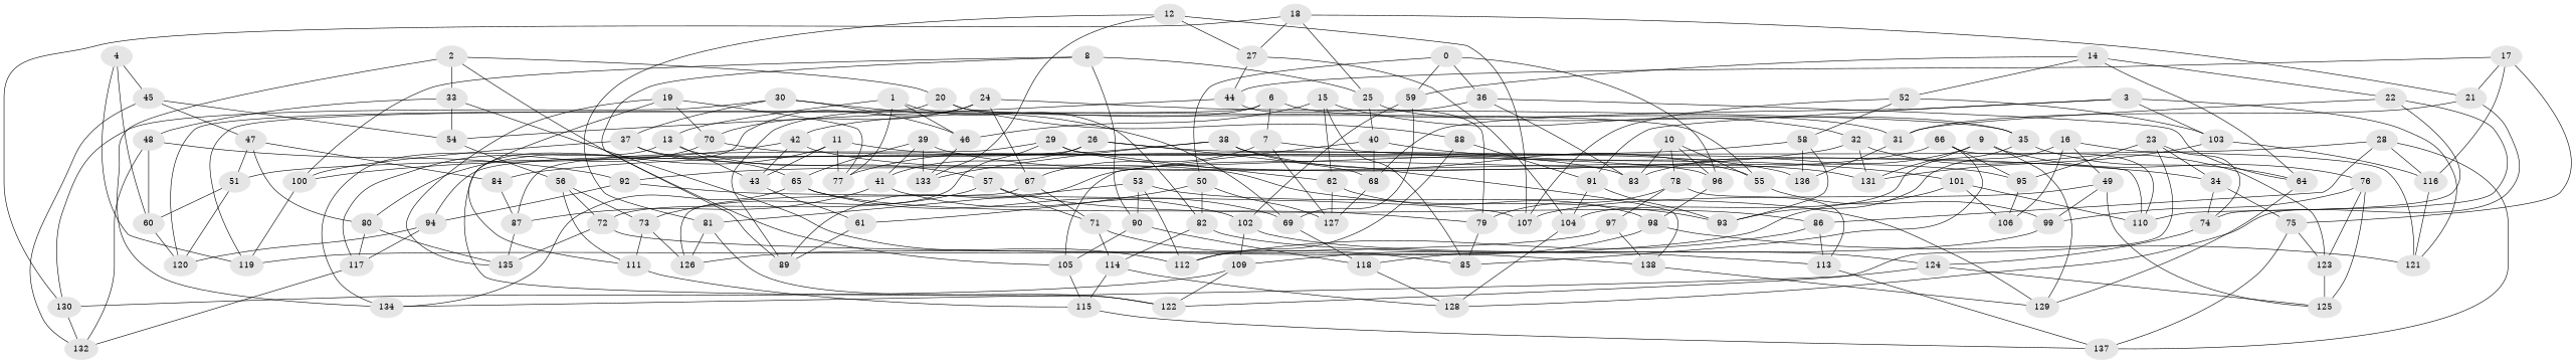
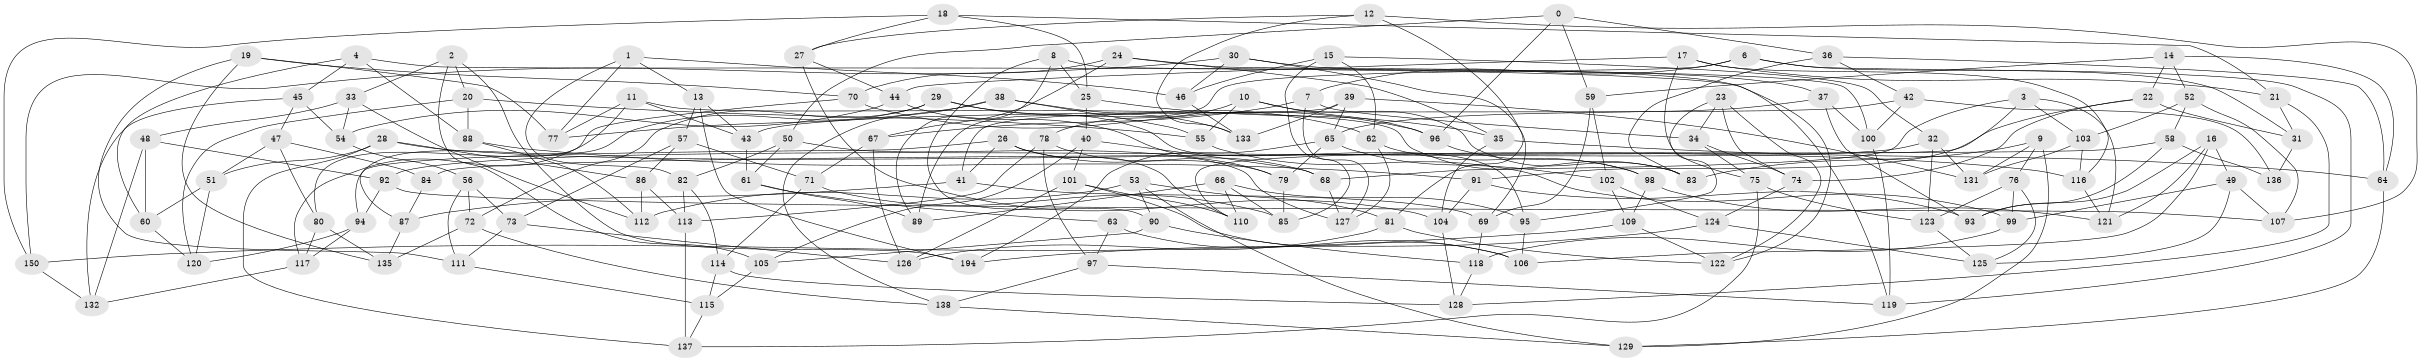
  graph {
    node [color=gray90 style=filled]
    1
    13
    46
    77
    82
-   134
+   134 [label=194]
    43
    57
    133
    114
    113
    2
    20
    33
    105
    88
    55
    120
    48
    54
    112
    115
    3
    68
    91
    103
    121
    127
    93
    104
    131
    116
    4
    45
    60
    119
    47
    132
    n39 [label=0]
    36
    50
    59
    96
    83
    64
    42
    61
    69
    102
    98
    6
    7
    31
    89
    34
    67
    136
    75
    74
    71
    126
    8
    25
    90
    100
    35
    40
    118
    9
    76
    129
    123
    99
    125
    10
    78
    79
    97
    11
    80
    135
    117
    12
    27
    81
    107
    44
    122
    86
    73
    14
    22
    52
    110
    58
    15
    32
    62
    85
    92
    16
    49
    106
    17
    21
    128
    137
    18
-   130
+   130 [label=150]
    19
    70
    111
    124
    23
    95
    24
    101
    26
    41
    94
    87
    28
    51
    29
    72
    n126 [label=138]
    30
    37
    65
    56
    84
    38
    39
+   63
    53
    109
    66
    1 -- 13
    1 -- 46
    1 -- 77
    1 -- 82
    13 -- 134
    13 -- 43
    13 -- 57
    46 -- 133
    82 -- 114
    82 -- 113
    43 -- 61
    57 -- 71
    57 -- 86
    57 -- 73
    114 -- 115
    114 -- 128
    113 -- 137
    2 -- 134
    2 -- 20
    2 -- 33
    2 -- 105
    20 -- 88
    20 -- 55
    20 -- 120
    33 -- 48
    33 -- 54
    33 -- 112
    105 -- 115
    88 -- 112
    88 -- 91
    55 -- 99
    48 -- 60
    48 -- 132
    48 -- 92
    54 -- 56
    115 -- 137
    3 -- 68
    3 -- 91
    3 -- 103
    3 -- 121
    68 -- 127
    91 -- 93
    91 -- 104
    103 -- 131
    103 -- 116
    104 -- 128
    116 -- 121
+   4 -- 88
    4 -- 45
    4 -- 60
    4 -- 119
    45 -- 54
    45 -- 47
    45 -- 132
    60 -- 120
    47 -- 80
    47 -- 51
    47 -- 84
    n39 -- 36
    n39 -- 50
    n39 -- 59
    n39 -- 96
    36 -- 83
    36 -- 64
    36 -- 42
    50 -- 82
    50 -- 127
    50 -- 61
    59 -- 69
    59 -- 102
    96 -- 98
    64 -- 129
    42 -- 43
    42 -- 136
    42 -- 100
    61 -- 89
+   61 -- 63
    69 -- 118
    102 -- 124
    102 -- 109
    98 -- 121
    98 -- 109
    6 -- 119
    6 -- 7
    6 -- 31
    6 -- 89
    7 -- 127
    7 -- 34
    7 -- 67
    31 -- 136
    34 -- 75
    34 -- 74
    67 -- 71
    67 -- 126
    75 -- 123
    75 -- 137
    74 -- 124
    71 -- 114
    71 -- 85
    8 -- 89
    8 -- 25
    8 -- 90
    8 -- 100
    25 -- 35
    25 -- 40
    90 -- 105
    90 -- 118
    100 -- 119
    35 -- 104
    35 -- 64
    40 -- 105
    40 -- 68
    40 -- 101
    118 -- 128
    9 -- 131
    9 -- 83
    9 -- 76
    9 -- 129
    76 -- 123
    76 -- 99
    76 -- 125
    123 -- 125
    99 -- 118
    10 -- 55
    10 -- 96
    10 -- 83
    10 -- 78
    78 -- 113
    78 -- 79
    78 -- 97
    79 -- 85
    97 -- 119
    97 -- n126
    11 -- 77
    11 -- 43
    11 -- 83
    11 -- 80
    80 -- 135
    80 -- 117
    117 -- 132
    12 -- 133
    12 -- 27
    12 -- 81
    12 -- 107
    27 -- 104
    27 -- 44
    81 -- 126
    81 -- 122
    44 -- 54
    44 -- 79
    86 -- 113
    86 -- 112
    73 -- 126
    73 -- 111
    14 -- 59
    14 -- 64
    14 -- 22
    14 -- 52
    22 -- 31
    22 -- 74
    22 -- 110
    52 -- 103
    52 -- 107
    52 -- 58
    58 -- 93
    58 -- 136
    58 -- 84
    15 -- 46
    15 -- 32
    15 -- 62
    15 -- 85
    32 -- 131
    32 -- 123
    32 -- 92
    62 -- 127
    62 -- 98
    92 -- 107
    92 -- 94
    16 -- 121
    16 -- 93
    16 -- 49
    16 -- 106
    49 -- 99
    49 -- 125
    49 -- 107
    17 -- 116
    17 -- 75
    17 -- 44
    17 -- 21
    21 -- 31
    21 -- 128
    18 -- 25
    18 -- 27
    18 -- 21
    18 -- 130
    130 -- 132
    19 -- 77
    19 -- 135
    19 -- 70
    19 -- 111
    70 -- 96
    70 -- 117
    111 -- 115
    124 -- 134
    124 -- 125
    23 -- 34
    23 -- 74
    23 -- 122
    23 -- 95
    95 -- 106
    24 -- 67
    24 -- 35
    24 -- 122
    24 -- 70
    101 -- 126
    101 -- 110
    101 -- 106
    26 -- 68
    26 -- 110
    26 -- 41
    26 -- 94
    41 -- 69
    41 -- 87
    94 -- 120
    94 -- 117
    87 -- 135
    28 -- 116
    28 -- 86
    28 -- 137
    28 -- 51
    51 -- 120
    51 -- 60
    29 -- 62
    29 -- 95
    29 -- 87
    29 -- 72
    72 -- 135
    72 -- n126
    n126 -- 129
    30 -- 46
    30 -- 69
    30 -- 130
    30 -- 37
    37 -- 93
    37 -- 100
    37 -- 65
    65 -- 134
    65 -- 102
    65 -- 79
    56 -- 73
    56 -- 111
    56 -- 72
    84 -- 87
    38 -- 77
    38 -- 133
    38 -- 55
    38 -- n126
    39 -- 133
    39 -- 131
    39 -- 41
    39 -- 65
+   63 -- 97
+   63 -- 106
    53 -- 112
    53 -- 90
    53 -- 129
    53 -- 81
    109 -- 122
    109 -- 130
    66 -- 89
    66 -- 110
    66 -- 85
    66 -- 95
  }
